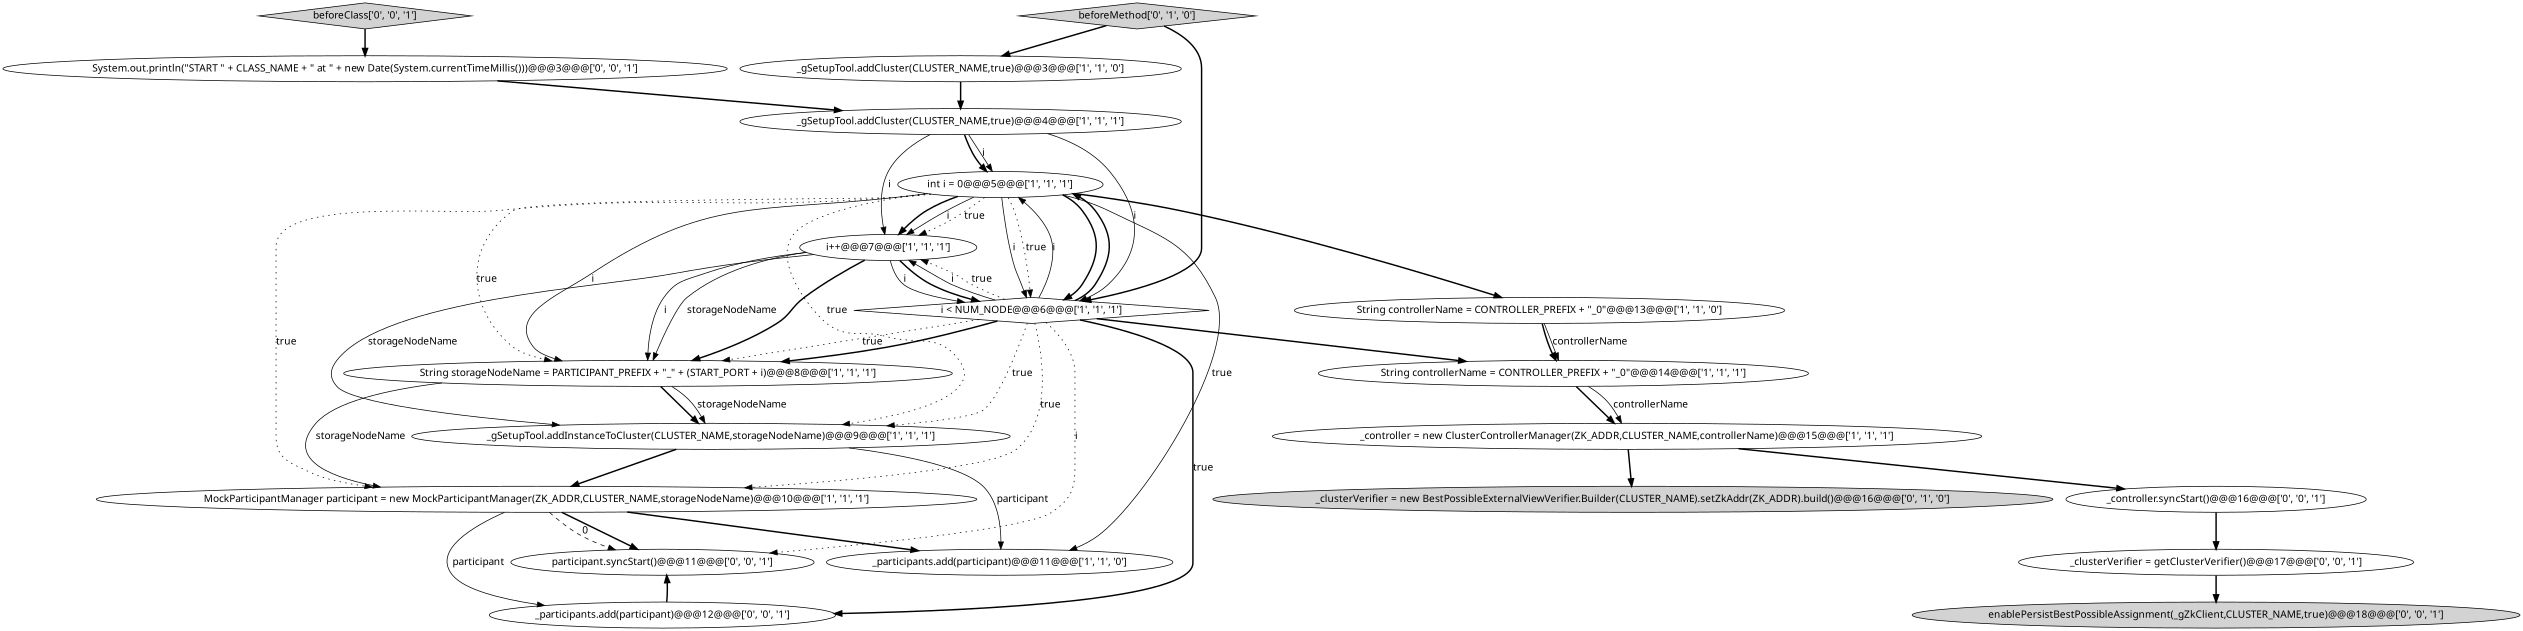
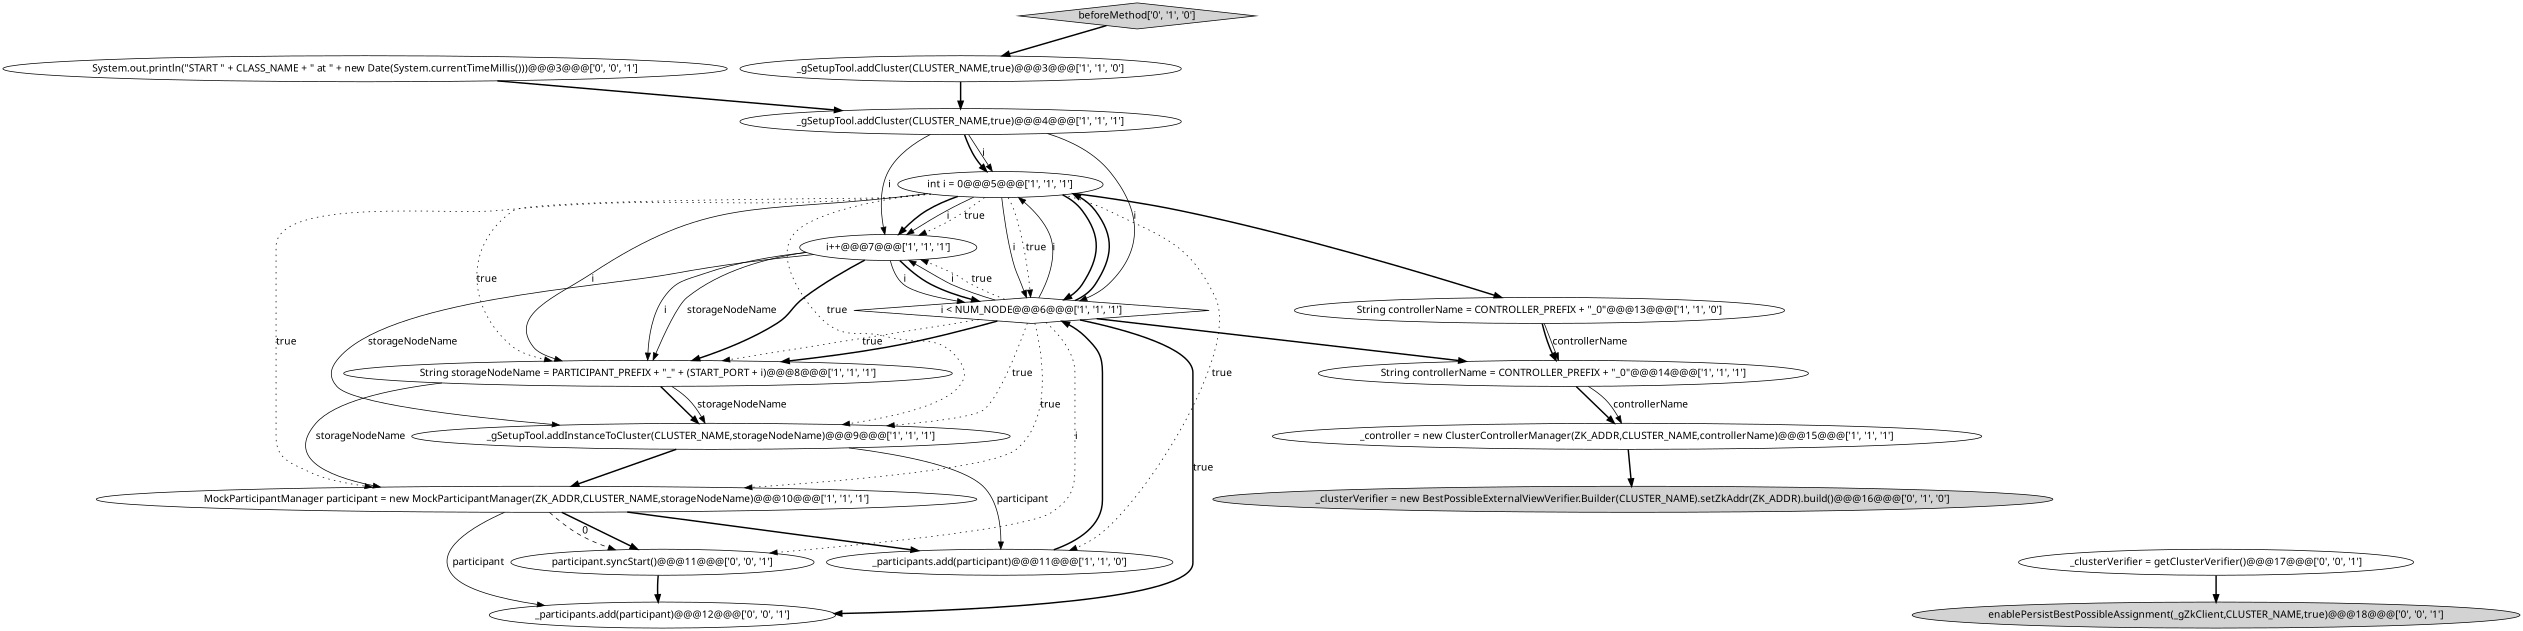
  digraph {
    fontname="Noto Sans"
    node [fillcolor=white fontname="Noto Sans" shape=ellipse style=filled]
    edge [fontname="Noto Sans" style=bold]
    n1 [fillcolor=lightgray label="beforeMethod['0', '1', '0']" shape=diamond]
    n2 [label="_gSetupTool.addCluster(CLUSTER_NAME,true)@@@3@@@['1', '1', '0']"]
    n3 [label="_gSetupTool.addCluster(CLUSTER_NAME,true)@@@4@@@['1', '1', '1']"]
    n4 [fillcolor=lightgray label="enablePersistBestPossibleAssignment(_gZkClient,CLUSTER_NAME,true)@@@18@@@['0', '0', '1']"]
-   n5 [label="_controller.syncStart()@@@16@@@['0', '0', '1']"]
    n6 [label="_clusterVerifier = getClusterVerifier()@@@17@@@['0', '0', '1']"]
    n7 [label="String controllerName = CONTROLLER_PREFIX + \"_0\"@@@14@@@['1', '1', '1']"]
    n8 [label="_controller = new ClusterControllerManager(ZK_ADDR,CLUSTER_NAME,controllerName)@@@15@@@['1', '1', '1']"]
    n9 [fillcolor=lightgray label="_clusterVerifier = new BestPossibleExternalViewVerifier.Builder(CLUSTER_NAME).setZkAddr(ZK_ADDR).build()@@@16@@@['0', '1', '0']"]
    n10 [label="int i = 0@@@5@@@['1', '1', '1']"]
    n11 [label="i++@@@7@@@['1', '1', '1']"]
    n12 [label="i < NUM_NODE@@@6@@@['1', '1', '1']" shape=diamond]
    n13 [label="_gSetupTool.addInstanceToCluster(CLUSTER_NAME,storageNodeName)@@@9@@@['1', '1', '1']"]
    n14 [label="String storageNodeName = PARTICIPANT_PREFIX + \"_\" + (START_PORT + i)@@@8@@@['1', '1', '1']"]
    n15 [label="_participants.add(participant)@@@11@@@['1', '1', '0']"]
    n16 [label="MockParticipantManager participant = new MockParticipantManager(ZK_ADDR,CLUSTER_NAME,storageNodeName)@@@10@@@['1', '1', '1']"]
    n17 [label="String controllerName = CONTROLLER_PREFIX + \"_0\"@@@13@@@['1', '1', '0']"]
    n18 [label="_participants.add(participant)@@@12@@@['0', '0', '1']"]
    n19 [label="participant.syncStart()@@@11@@@['0', '0', '1']"]
    n20 [label="System.out.println(\"START \" + CLASS_NAME + \" at \" + new Date(System.currentTimeMillis()))@@@3@@@['0', '0', '1']"]
-   n21 [fillcolor=lightgray label="beforeClass['0', '0', '1']" shape=diamond]
    n1 -> n2
    n2 -> n3
    n3 -> n10
    n3 -> n10 [label=i style=solid]
    n3 -> n11 [label=i style=solid]
    n3 -> n12 [label=i style=solid]
-   n5 -> n6
    n6 -> n4
    n7 -> n8
    n7 -> n8 [label=controllerName style=solid]
-   n8 -> n5
    n8 -> n9
    n10 -> n11 [label=true style=dotted]
    n10 -> n11
    n10 -> n11 [label=i style=solid]
    n10 -> n12 [label=i style=solid]
    n10 -> n12 [label=true style=dotted]
    n10 -> n12
    n10 -> n13 [label=true style=dotted]
    n10 -> n14 [label=true style=dotted]
    n10 -> n14 [label=i style=solid]
-   n10 -> n15 [label=true style=solid]
+   n10 -> n15 [label=true style=dotted]
    n10 -> n16 [label=true style=dotted]
    n10 -> n17
    n11 -> n12 [label=i style=solid]
    n11 -> n12
    n11 -> n13 [label=storageNodeName style=solid]
    n11 -> n14 [label=storageNodeName style=solid]
    n11 -> n14
    n11 -> n14 [label=i style=solid]
    n12 -> n7
    n12 -> n10
    n12 -> n10 [label=i style=solid]
    n12 -> n11 [label=i style=solid]
    n12 -> n11 [label=true style=dotted]
    n12 -> n13 [label=true style=dotted]
    n12 -> n14 [label=true style=dotted]
    n12 -> n14
    n12 -> n16 [label=true style=dotted]
    n12 -> n18 [label=true]
    n12 -> n19 [label=i style=dotted]
    n13 -> n15 [label=participant style=solid]
    n13 -> n16
    n14 -> n13
    n14 -> n13 [label=storageNodeName style=solid]
    n14 -> n16 [label=storageNodeName style=solid]
-   n1 -> n12
+   n15 -> n12
    n16 -> n15
    n16 -> n18 [label=participant style=solid]
    n16 -> n19
    n16 -> n19 [label=0 style=dashed]
    n17 -> n7 [label=controllerName style=solid]
    n17 -> n7
-   n18 -> n19
+   n19 -> n18
    n20 -> n3
-   n21 -> n20
  }
